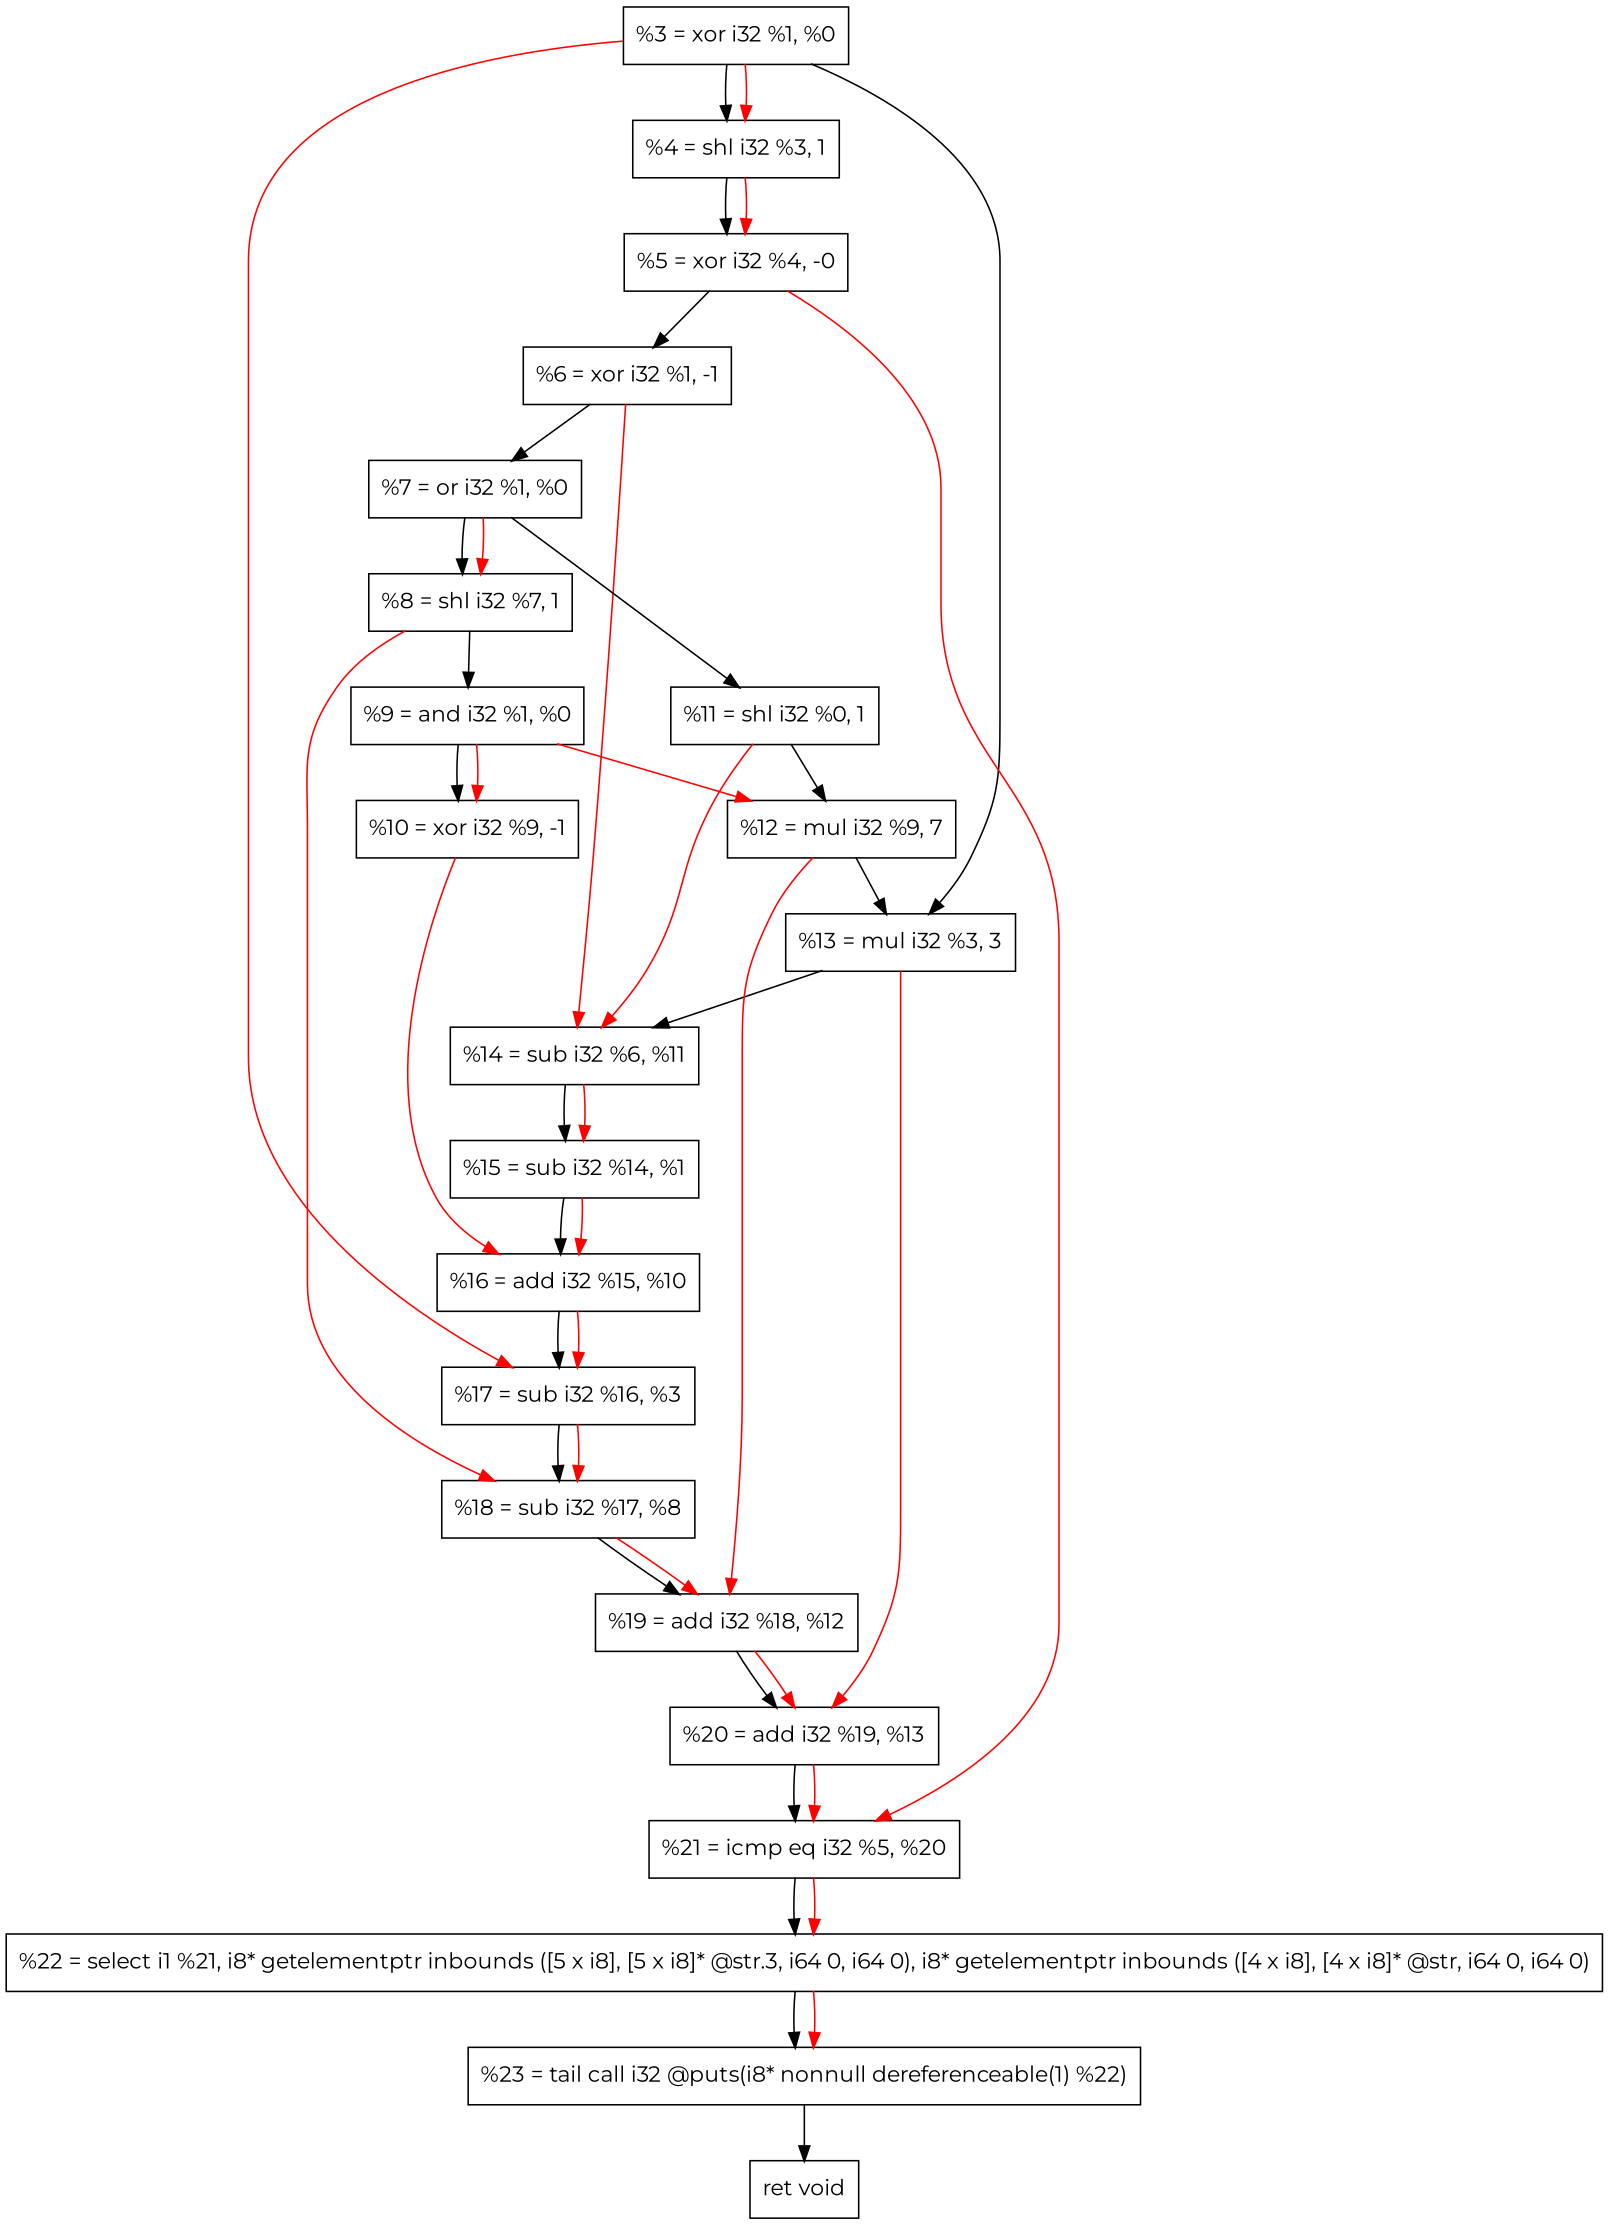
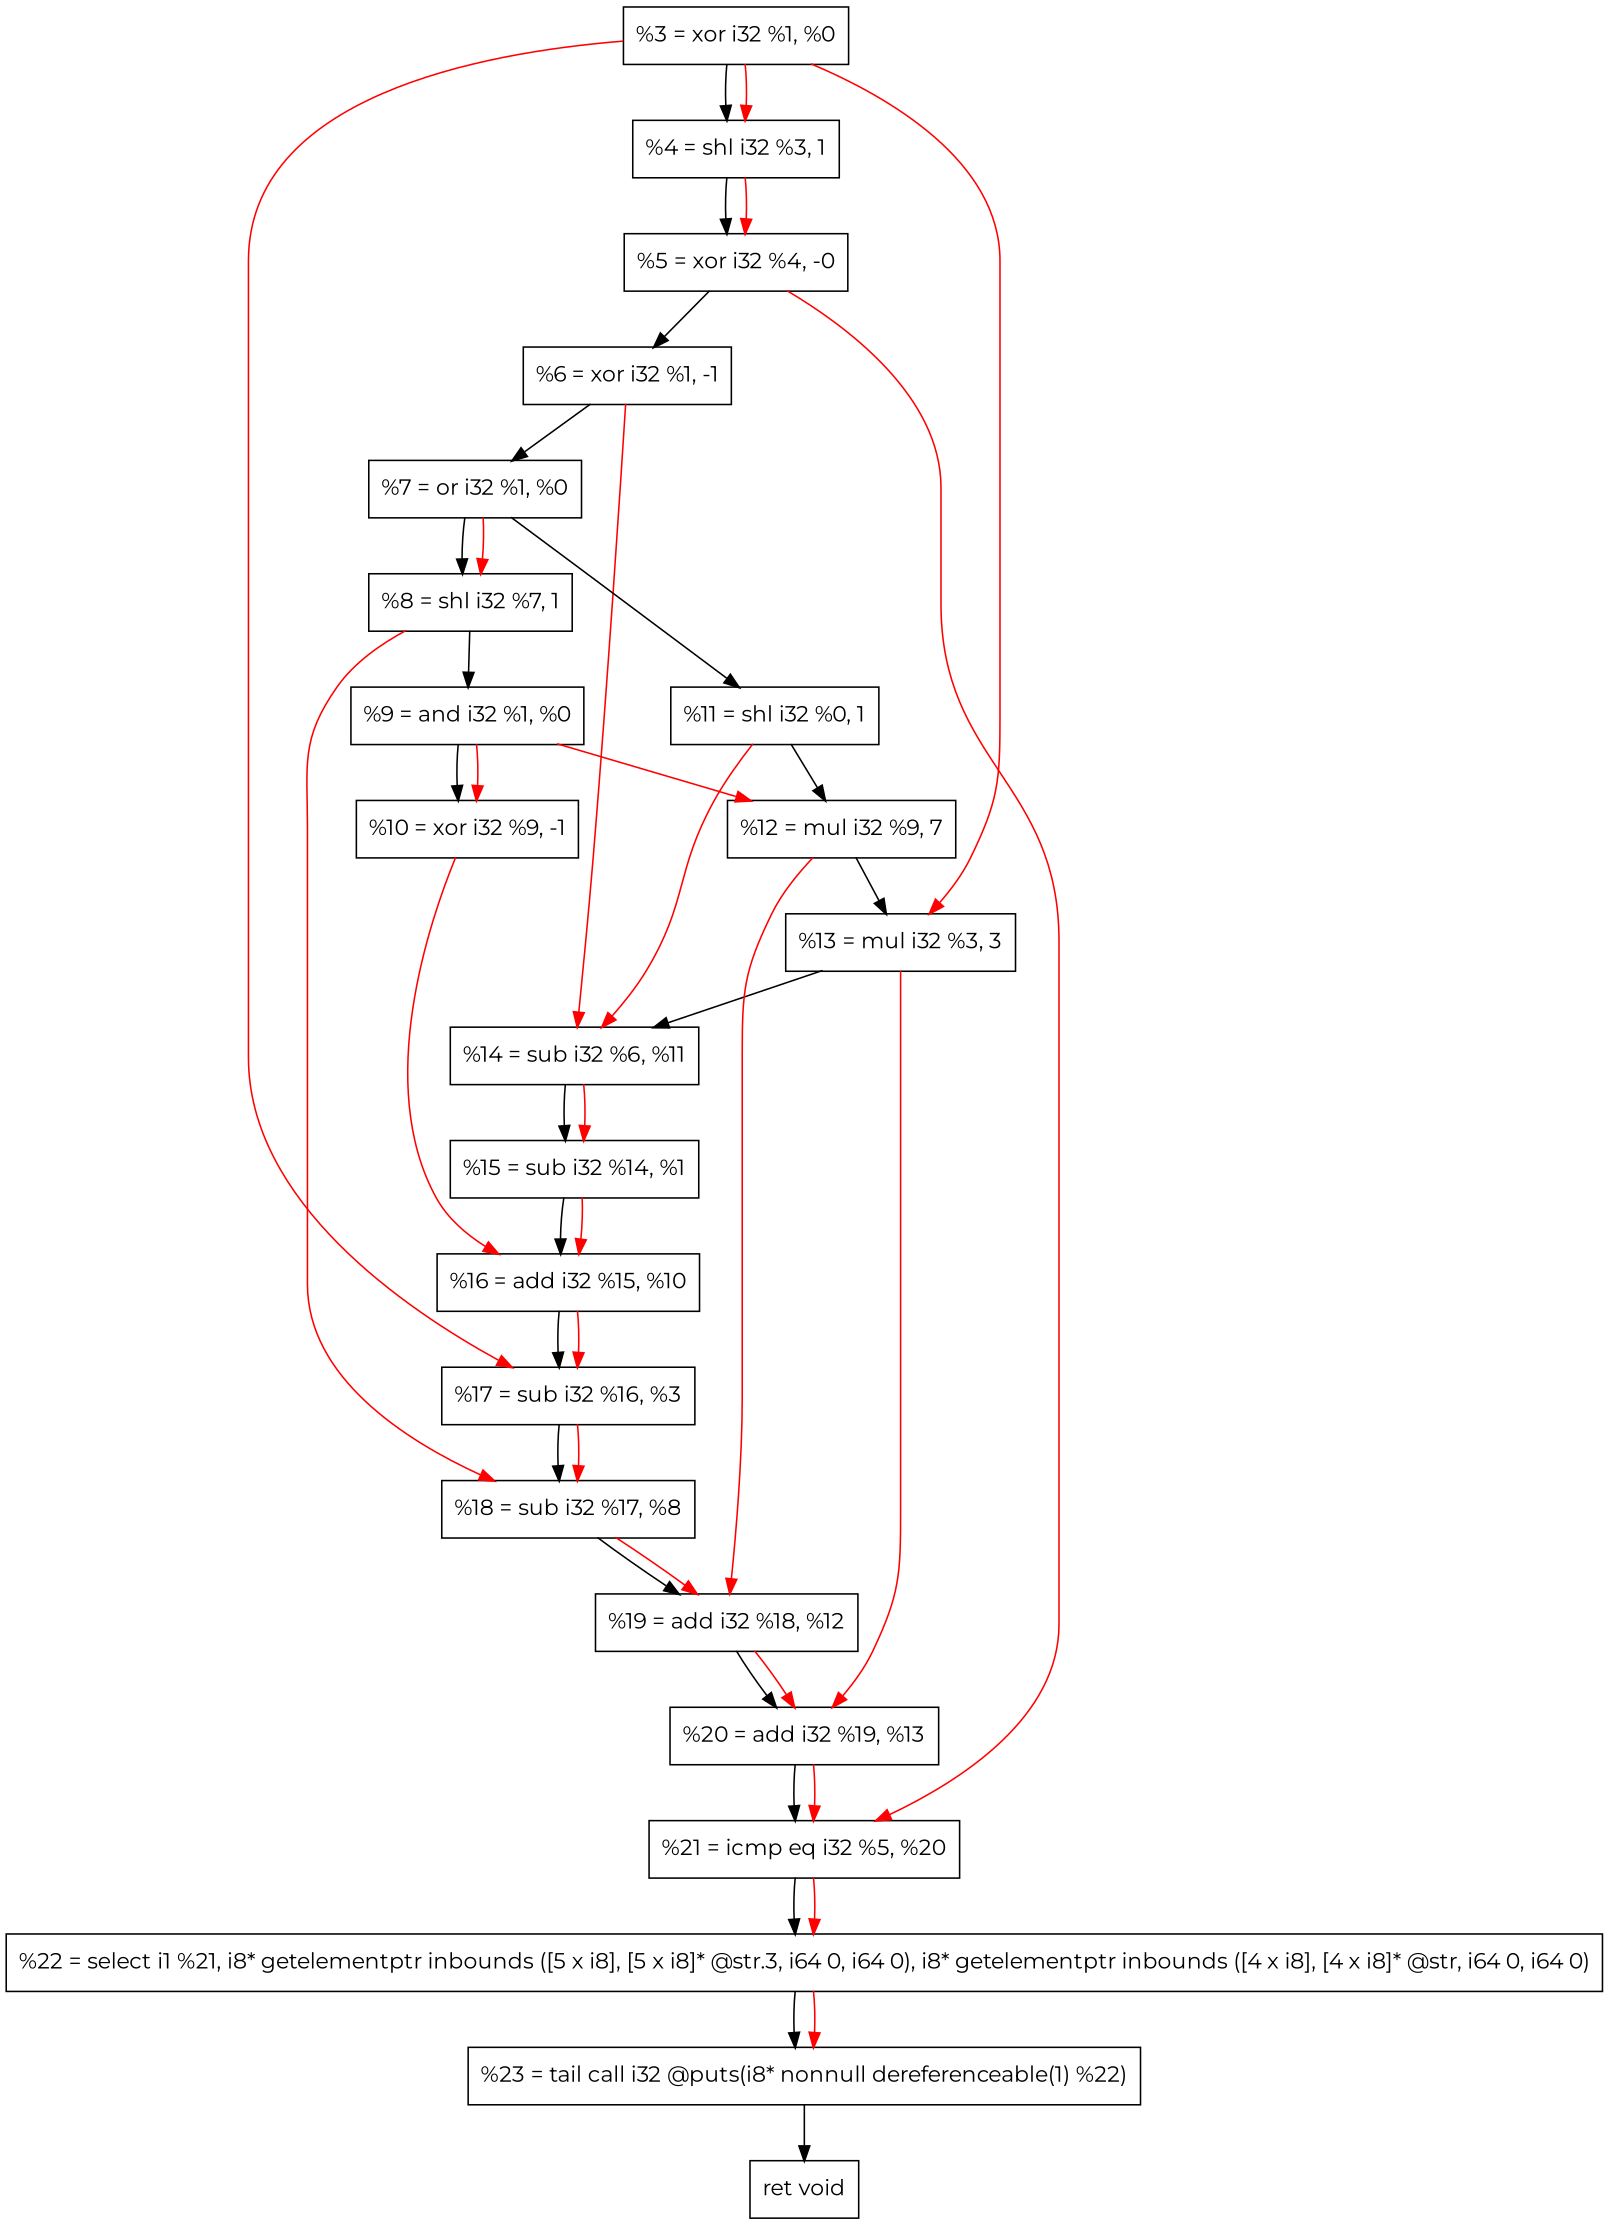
  digraph {
    fontname=Montserrat
    node [fontname=Montserrat shape=record]
    edge [fontname=Montserrat color=red]
    n1 [label="  %3 = xor i32 %1, %0"]
    n2 [label="  %4 = shl i32 %3, 1"]
    n3 [label="  %13 = mul i32 %3, 3"]
    n4 [label="  %17 = sub i32 %16, %3"]
    n5 [label="%5 = xor i32 %4, -0"]
    n6 [label="  %14 = sub i32 %6, %11"]
    n7 [label="  %20 = add i32 %19, %13"]
    n8 [label="  %18 = sub i32 %17, %8"]
    n9 [label="  %6 = xor i32 %1, -1"]
    n10 [label="  %21 = icmp eq i32 %5, %20"]
    n11 [label="  %7 = or i32 %1, %0"]
    n12 [label="  %22 = select i1 %21, i8* getelementptr inbounds ([5 x i8], [5 x i8]* @str.3, i64 0, i64 0), i8* getelementptr inbounds ([4 x i8], [4 x i8]* @str, i64 0, i64 0)"]
    n13 [label="  %8 = shl i32 %7, 1"]
    n14 [label="  %11 = shl i32 %0, 1"]
    n15 [label="  %15 = sub i32 %14, %1"]
    n16 [label="  %9 = and i32 %1, %0"]
    n17 [label="  %10 = xor i32 %9, -1"]
    n18 [label="  %12 = mul i32 %9, 7"]
    n19 [label="  %19 = add i32 %18, %12"]
    n20 [label="  %16 = add i32 %15, %10"]
    n21 [label="  %23 = tail call i32 @puts(i8* nonnull dereferenceable(1) %22)"]
    n22 [label="  ret void"]
    n1 -> n2 [color=""]
    n1 -> n2
-   n1 -> n3 [color=black]
+   n1 -> n3
    n1 -> n4
    n2 -> n5 [color=""]
    n2 -> n5
    n3 -> n6 [color=""]
    n3 -> n7
    n4 -> n8 [color=""]
    n4 -> n8
    n5 -> n9 [color=""]
    n5 -> n10
    n6 -> n15 [color=""]
    n6 -> n15
    n7 -> n10 [color=""]
    n7 -> n10
    n8 -> n19 [color=""]
    n8 -> n19
    n9 -> n6
    n9 -> n11 [color=""]
    n10 -> n12 [color=""]
    n10 -> n12
    n11 -> n13 [color=""]
    n11 -> n13
    n11 -> n14 [color=""]
    n12 -> n21 [color=""]
    n12 -> n21
    n13 -> n8
    n13 -> n16 [color=""]
    n14 -> n6
    n14 -> n18 [color=""]
    n15 -> n20 [color=""]
    n15 -> n20
    n16 -> n17 [color=""]
    n16 -> n17
    n16 -> n18
    n17 -> n20
    n18 -> n3 [color=""]
    n18 -> n19
    n19 -> n7 [color=""]
    n19 -> n7
    n20 -> n4 [color=""]
    n20 -> n4
    n21 -> n22 [color=""]
  }
